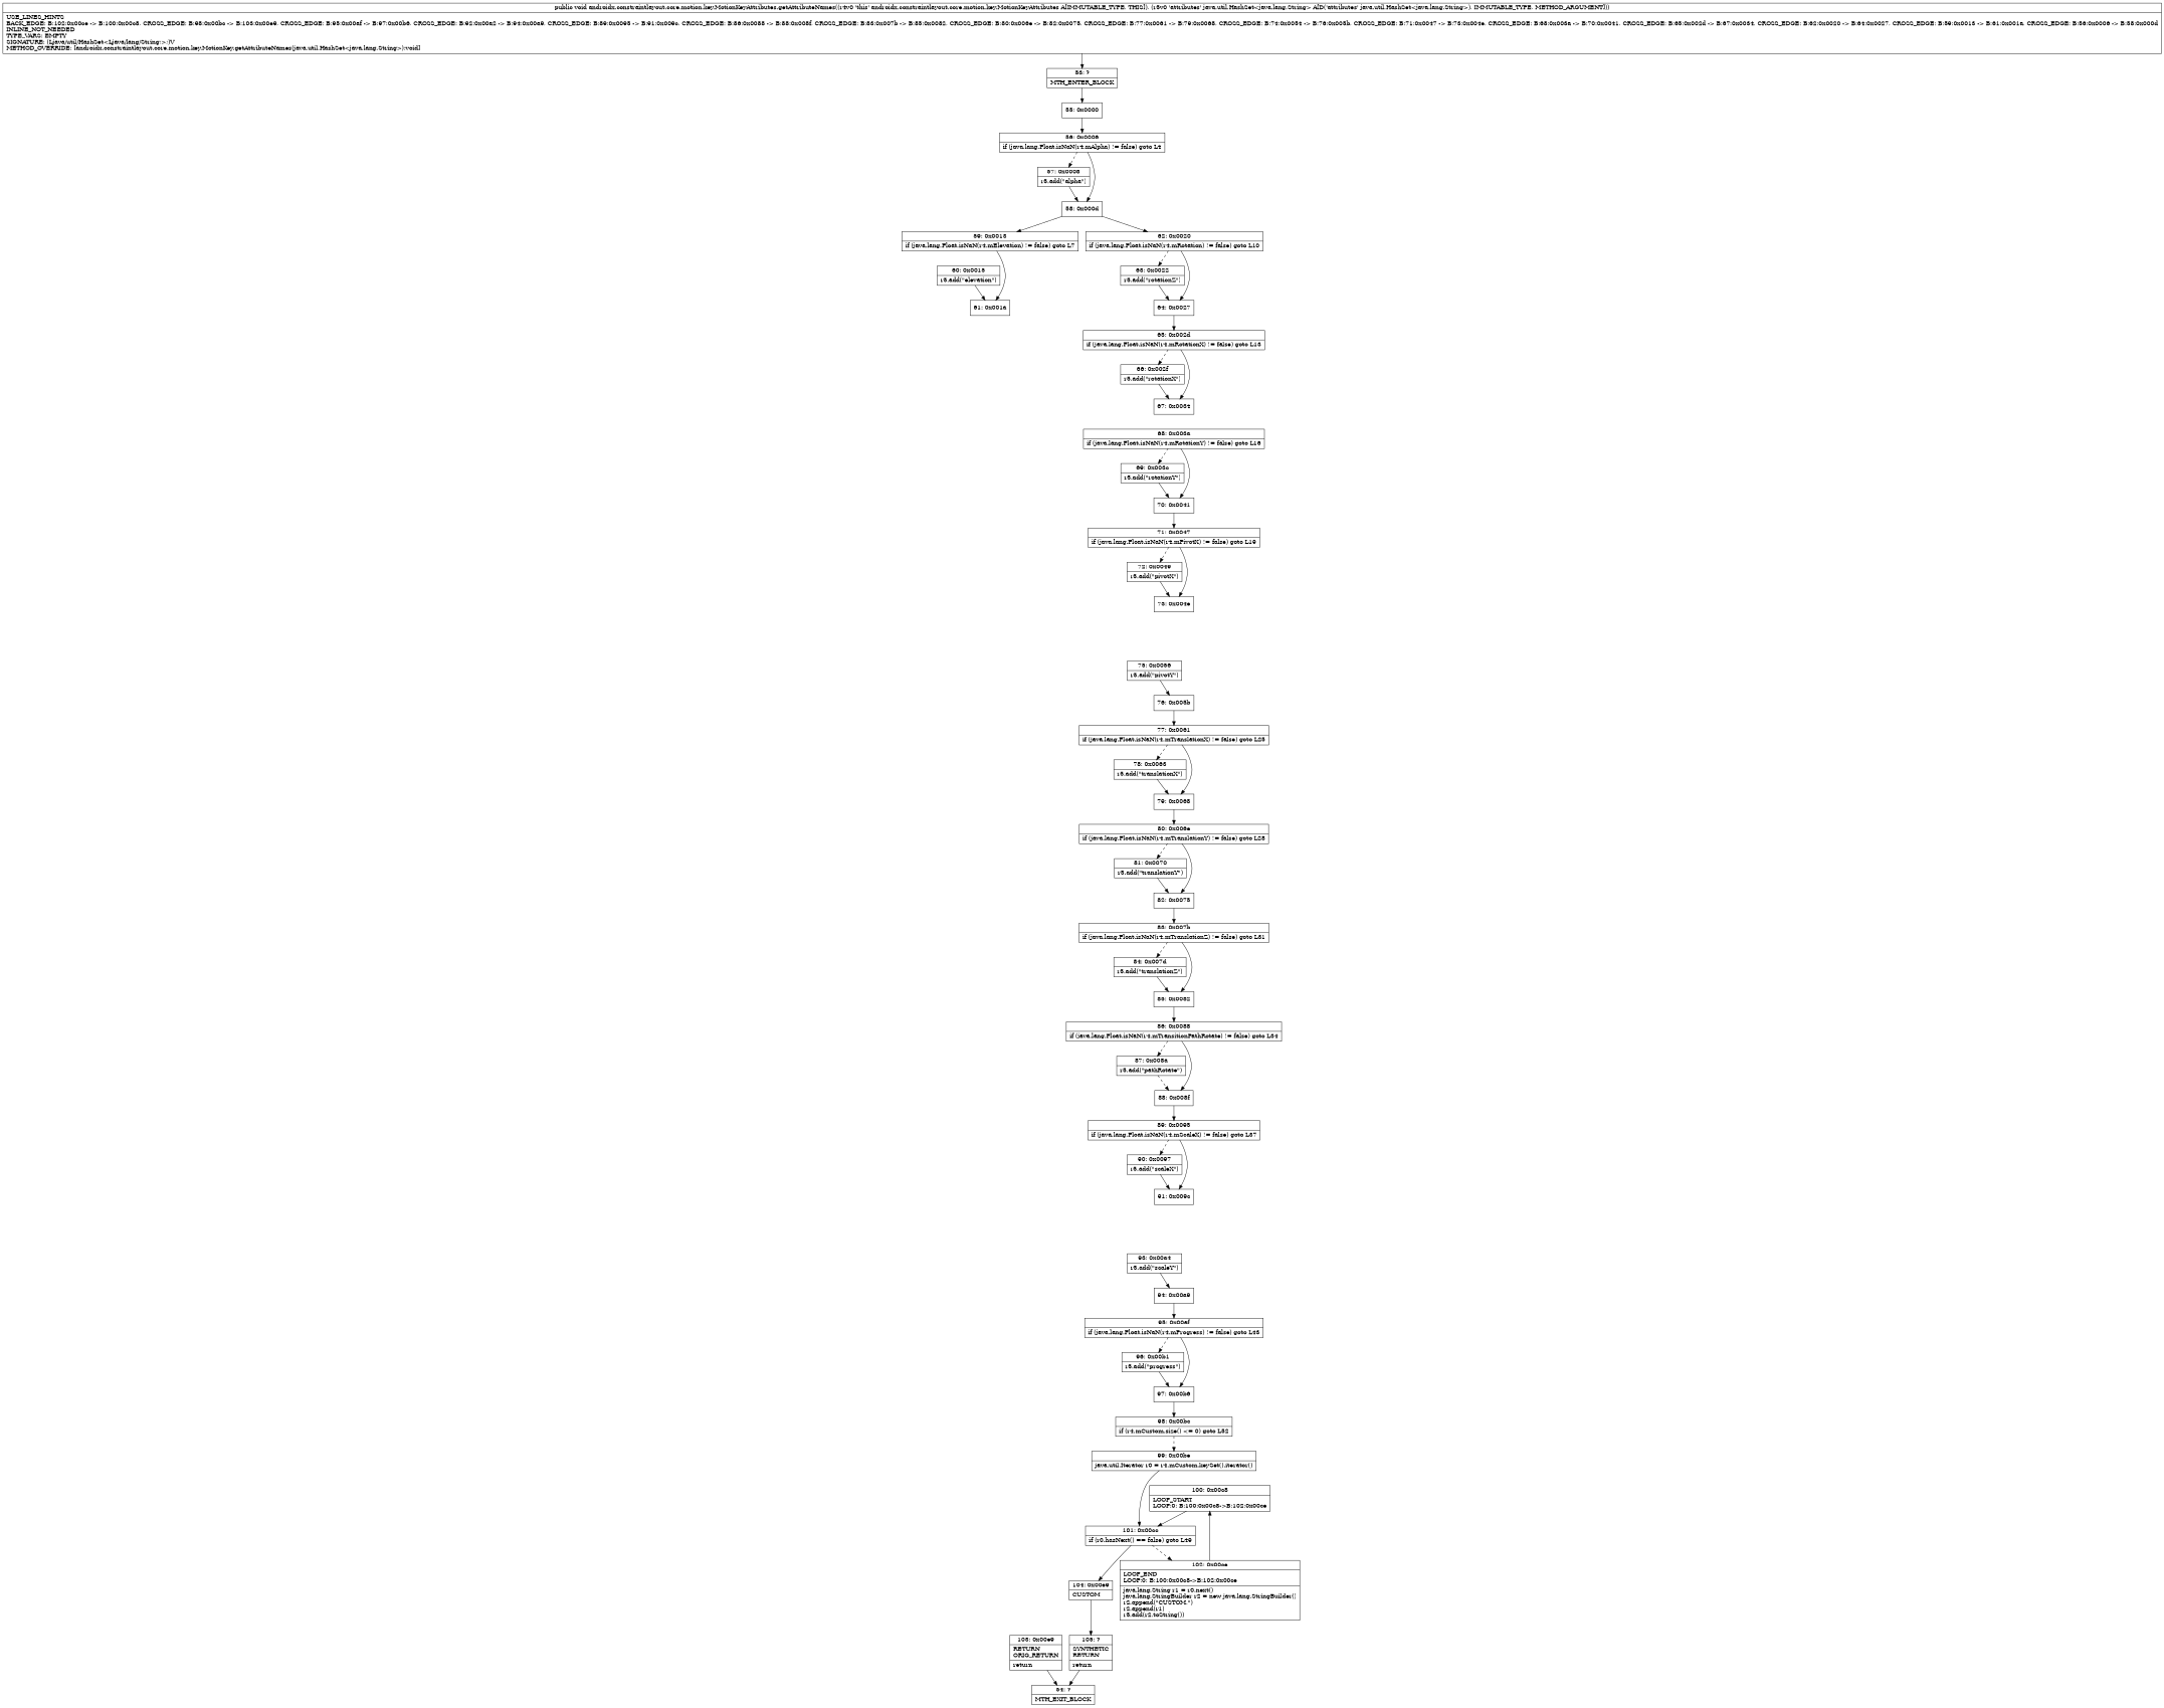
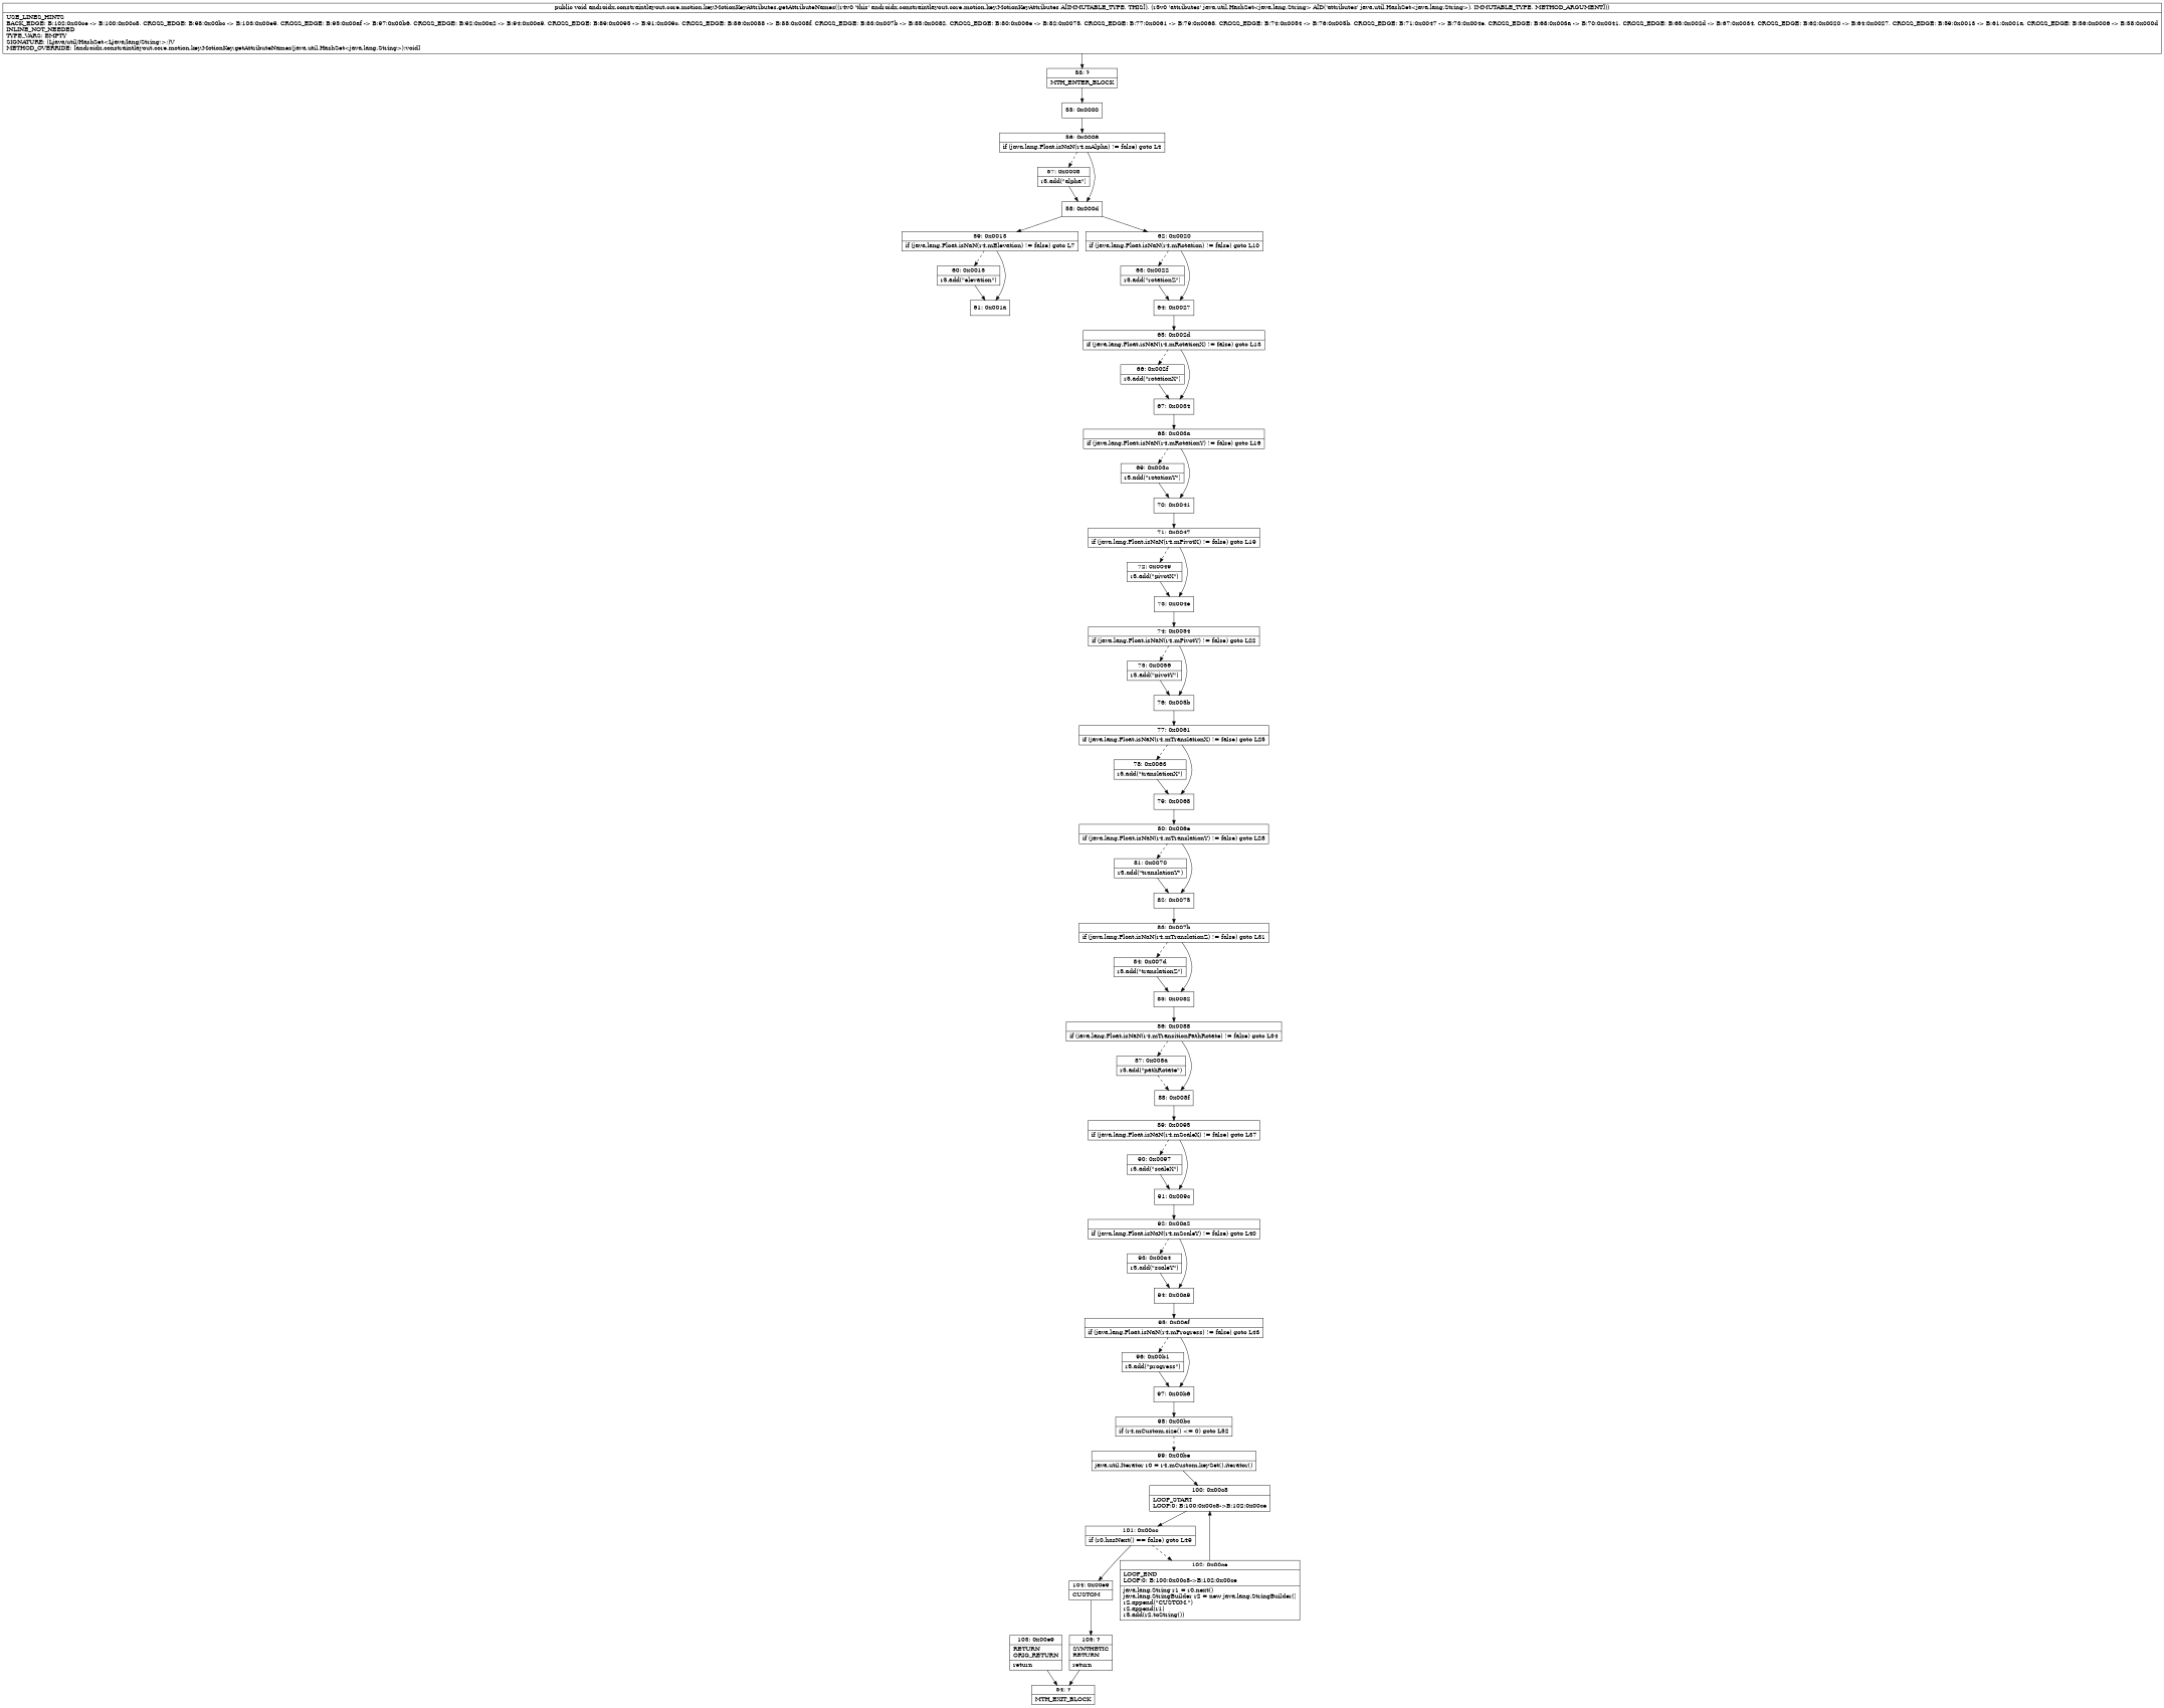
  digraph {
    node [shape=record]
    n1 [label="{53\:\ ?|MTH_ENTER_BLOCK\l}"]
    n2 [label="{55\:\ 0x0000}"]
    n3 [label="{56\:\ 0x0006|if (java.lang.Float.isNaN(r4.mAlpha) != false) goto L4\l}"]
    n4 [label="{57\:\ 0x0008|r5.add(\"alpha\")\l}"]
    n5 [label="{58\:\ 0x000d}"]
    n6 [label="{59\:\ 0x0013|if (java.lang.Float.isNaN(r4.mElevation) != false) goto L7\l}"]
    n7 [label="{62\:\ 0x0020|if (java.lang.Float.isNaN(r4.mRotation) != false) goto L10\l}"]
    n8 [label="{60\:\ 0x0015|r5.add(\"elevation\")\l}"]
    n9 [label="{61\:\ 0x001a}"]
    n10 [label="{63\:\ 0x0022|r5.add(\"rotationZ\")\l}"]
    n11 [label="{64\:\ 0x0027}"]
    n12 [label="{65\:\ 0x002d|if (java.lang.Float.isNaN(r4.mRotationX) != false) goto L13\l}"]
    n13 [label="{66\:\ 0x002f|r5.add(\"rotationX\")\l}"]
    n14 [label="{67\:\ 0x0034}"]
    n15 [label="{68\:\ 0x003a|if (java.lang.Float.isNaN(r4.mRotationY) != false) goto L16\l}"]
    n16 [label="{69\:\ 0x003c|r5.add(\"rotationY\")\l}"]
    n17 [label="{70\:\ 0x0041}"]
    n18 [label="{71\:\ 0x0047|if (java.lang.Float.isNaN(r4.mPivotX) != false) goto L19\l}"]
    n19 [label="{72\:\ 0x0049|r5.add(\"pivotX\")\l}"]
    n20 [label="{73\:\ 0x004e}"]
+   n21 [label="{74\:\ 0x0054|if (java.lang.Float.isNaN(r4.mPivotY) != false) goto L22\l}"]
    n22 [label="{75\:\ 0x0056|r5.add(\"pivotY\")\l}"]
    n23 [label="{76\:\ 0x005b}"]
    n24 [label="{77\:\ 0x0061|if (java.lang.Float.isNaN(r4.mTranslationX) != false) goto L25\l}"]
    n25 [label="{78\:\ 0x0063|r5.add(\"translationX\")\l}"]
    n26 [label="{79\:\ 0x0068}"]
    n27 [label="{80\:\ 0x006e|if (java.lang.Float.isNaN(r4.mTranslationY) != false) goto L28\l}"]
    n28 [label="{81\:\ 0x0070|r5.add(\"translationY\")\l}"]
    n29 [label="{82\:\ 0x0075}"]
    n30 [label="{83\:\ 0x007b|if (java.lang.Float.isNaN(r4.mTranslationZ) != false) goto L31\l}"]
    n31 [label="{84\:\ 0x007d|r5.add(\"translationZ\")\l}"]
    n32 [label="{85\:\ 0x0082}"]
    n33 [label="{86\:\ 0x0088|if (java.lang.Float.isNaN(r4.mTransitionPathRotate) != false) goto L34\l}"]
    n34 [label="{87\:\ 0x008a|r5.add(\"pathRotate\")\l}"]
    n35 [label="{88\:\ 0x008f}"]
    n36 [label="{89\:\ 0x0095|if (java.lang.Float.isNaN(r4.mScaleX) != false) goto L37\l}"]
    n37 [label="{90\:\ 0x0097|r5.add(\"scaleX\")\l}"]
    n38 [label="{91\:\ 0x009c}"]
+   n39 [label="{92\:\ 0x00a2|if (java.lang.Float.isNaN(r4.mScaleY) != false) goto L40\l}"]
    n40 [label="{93\:\ 0x00a4|r5.add(\"scaleY\")\l}"]
    n41 [label="{94\:\ 0x00a9}"]
    n42 [label="{95\:\ 0x00af|if (java.lang.Float.isNaN(r4.mProgress) != false) goto L43\l}"]
    n43 [label="{96\:\ 0x00b1|r5.add(\"progress\")\l}"]
    n44 [label="{97\:\ 0x00b6}"]
    n45 [label="{98\:\ 0x00bc|if (r4.mCustom.size() \<= 0) goto L52\l}"]
    n46 [label="{99\:\ 0x00be|java.util.Iterator r0 = r4.mCustom.keySet().iterator()\l}"]
    n47 [label="{100\:\ 0x00c8|LOOP_START\lLOOP:0: B:100:0x00c8\-\>B:102:0x00ce\l}"]
    n48 [label="{103\:\ 0x00e9|RETURN\lORIG_RETURN\l|return\l}"]
    n49 [label="{54\:\ ?|MTH_EXIT_BLOCK\l}"]
    n50 [label="{101\:\ 0x00cc|if (r0.hasNext() == false) goto L49\l}"]
    n51 [label="{102\:\ 0x00ce|LOOP_END\lLOOP:0: B:100:0x00c8\-\>B:102:0x00ce\l|java.lang.String r1 = r0.next()\ljava.lang.StringBuilder r2 = new java.lang.StringBuilder()\lr2.append(\"CUSTOM,\")\lr2.append(r1)\lr5.add(r2.toString())\l}"]
    n52 [label="{104\:\ 0x00e9|CUSTOM\l}"]
    n53 [label="{105\:\ ?|SYNTHETIC\lRETURN\l|return\l}"]
    n54 [label="{public void androidx.constraintlayout.core.motion.key.MotionKeyAttributes.getAttributeNames((r4v0 'this' androidx.constraintlayout.core.motion.key.MotionKeyAttributes A[IMMUTABLE_TYPE, THIS]), (r5v0 'attributes' java.util.HashSet\<java.lang.String\> A[D('attributes' java.util.HashSet\<java.lang.String\>), IMMUTABLE_TYPE, METHOD_ARGUMENT]))  | USE_LINES_HINTS\lBACK_EDGE: B:102:0x00ce \-\> B:100:0x00c8, CROSS_EDGE: B:98:0x00bc \-\> B:103:0x00e9, CROSS_EDGE: B:95:0x00af \-\> B:97:0x00b6, CROSS_EDGE: B:92:0x00a2 \-\> B:94:0x00a9, CROSS_EDGE: B:89:0x0095 \-\> B:91:0x009c, CROSS_EDGE: B:86:0x0088 \-\> B:88:0x008f, CROSS_EDGE: B:83:0x007b \-\> B:85:0x0082, CROSS_EDGE: B:80:0x006e \-\> B:82:0x0075, CROSS_EDGE: B:77:0x0061 \-\> B:79:0x0068, CROSS_EDGE: B:74:0x0054 \-\> B:76:0x005b, CROSS_EDGE: B:71:0x0047 \-\> B:73:0x004e, CROSS_EDGE: B:68:0x003a \-\> B:70:0x0041, CROSS_EDGE: B:65:0x002d \-\> B:67:0x0034, CROSS_EDGE: B:62:0x0020 \-\> B:64:0x0027, CROSS_EDGE: B:59:0x0013 \-\> B:61:0x001a, CROSS_EDGE: B:56:0x0006 \-\> B:58:0x000d\lINLINE_NOT_NEEDED\lTYPE_VARS: EMPTY\lSIGNATURE: (Ljava\/util\/HashSet\<Ljava\/lang\/String;\>;)V\lMETHOD_OVERRIDE: [androidx.constraintlayout.core.motion.key.MotionKey.getAttributeNames(java.util.HashSet\<java.lang.String\>):void]\l}"]
    n1 -> n2
    n2 -> n3
    n3 -> n4 [style=dashed]
    n3 -> n5
    n4 -> n5
    n5 -> n6
    n5 -> n7
+   n6 -> n8 [style=dashed]
    n6 -> n9
    n7 -> n10 [style=dashed]
    n7 -> n11
    n8 -> n9
    n10 -> n11
    n11 -> n12
    n12 -> n13 [style=dashed]
    n12 -> n14
    n13 -> n14
+   n14 -> n15
    n15 -> n16 [style=dashed]
    n15 -> n17
    n16 -> n17
    n17 -> n18
    n18 -> n19 [style=dashed]
    n18 -> n20
    n19 -> n20
+   n20 -> n21
+   n21 -> n22 [style=dashed]
+   n21 -> n23
    n22 -> n23
    n23 -> n24
    n24 -> n25 [style=dashed]
    n24 -> n26
    n25 -> n26
    n26 -> n27
    n27 -> n28 [style=dashed]
    n27 -> n29
    n28 -> n29
    n29 -> n30
    n30 -> n31 [style=dashed]
    n30 -> n32
    n31 -> n32
    n32 -> n33
    n33 -> n34 [style=dashed]
    n33 -> n35
    n34 -> n35 [style=dashed]
    n35 -> n36
    n36 -> n37 [style=dashed]
    n36 -> n38
    n37 -> n38
+   n38 -> n39
+   n39 -> n40 [style=dashed]
+   n39 -> n41
    n40 -> n41
    n41 -> n42
    n42 -> n43 [style=dashed]
    n42 -> n44
    n43 -> n44
    n44 -> n45
    n45 -> n46 [style=dashed]
-   n46 -> n50
+   n46 -> n47
    n47 -> n50
    n48 -> n49
    n50 -> n51 [style=dashed]
    n50 -> n52
    n51 -> n47
    n52 -> n53
    n53 -> n49
    n54 -> n1
  }
